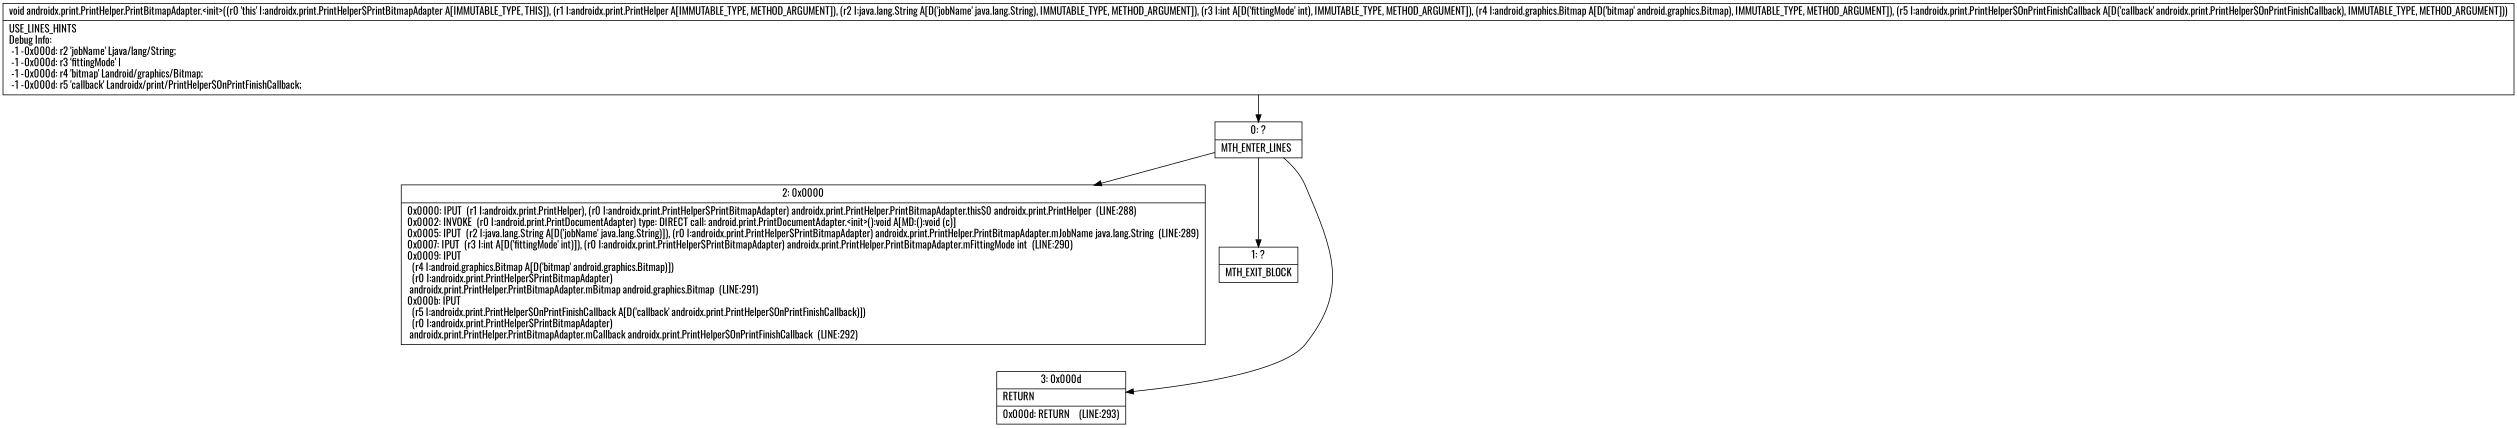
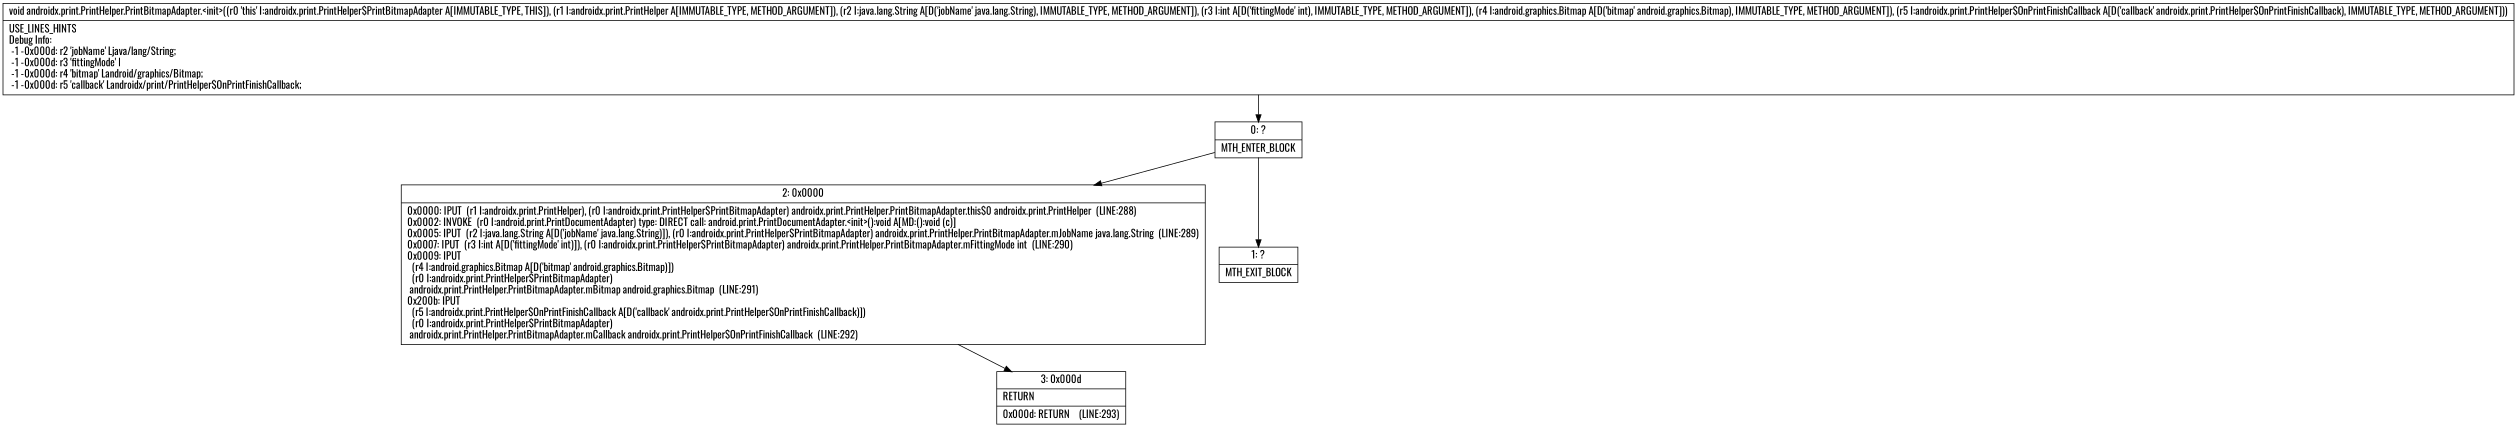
  digraph {
    fontname=Oswald
    node [fontname=Oswald shape=record]
    edge [fontname=Oswald]
-   n1 [label="{0\:\ ?|MTH_ENTER_LINES\l}"]
-   n2 [label="{2\:\ 0x0000|0x0000: IPUT  (r1 I:androidx.print.PrintHelper), (r0 I:androidx.print.PrintHelper$PrintBitmapAdapter) androidx.print.PrintHelper.PrintBitmapAdapter.this$0 androidx.print.PrintHelper  (LINE:288)\l0x0002: INVOKE  (r0 I:android.print.PrintDocumentAdapter) type: DIRECT call: android.print.PrintDocumentAdapter.\<init\>():void A[MD:():void (c)]\l0x0005: IPUT  (r2 I:java.lang.String A[D('jobName' java.lang.String)]), (r0 I:androidx.print.PrintHelper$PrintBitmapAdapter) androidx.print.PrintHelper.PrintBitmapAdapter.mJobName java.lang.String  (LINE:289)\l0x0007: IPUT  (r3 I:int A[D('fittingMode' int)]), (r0 I:androidx.print.PrintHelper$PrintBitmapAdapter) androidx.print.PrintHelper.PrintBitmapAdapter.mFittingMode int  (LINE:290)\l0x0009: IPUT  \l  (r4 I:android.graphics.Bitmap A[D('bitmap' android.graphics.Bitmap)])\l  (r0 I:androidx.print.PrintHelper$PrintBitmapAdapter)\l androidx.print.PrintHelper.PrintBitmapAdapter.mBitmap android.graphics.Bitmap  (LINE:291)\l0x000b: IPUT  \l  (r5 I:androidx.print.PrintHelper$OnPrintFinishCallback A[D('callback' androidx.print.PrintHelper$OnPrintFinishCallback)])\l  (r0 I:androidx.print.PrintHelper$PrintBitmapAdapter)\l androidx.print.PrintHelper.PrintBitmapAdapter.mCallback androidx.print.PrintHelper$OnPrintFinishCallback  (LINE:292)\l}"]
+   n1 [label="{0\:\ ?|MTH_ENTER_BLOCK\l}"]
+   n2 [label="{2\:\ 0x0000|0x0000: IPUT  (r1 I:androidx.print.PrintHelper), (r0 I:androidx.print.PrintHelper$PrintBitmapAdapter) androidx.print.PrintHelper.PrintBitmapAdapter.this$0 androidx.print.PrintHelper  (LINE:288)\l0x0002: INVOKE  (r0 I:android.print.PrintDocumentAdapter) type: DIRECT call: android.print.PrintDocumentAdapter.\<init\>():void A[MD:():void (c)]\l0x0005: IPUT  (r2 I:java.lang.String A[D('jobName' java.lang.String)]), (r0 I:androidx.print.PrintHelper$PrintBitmapAdapter) androidx.print.PrintHelper.PrintBitmapAdapter.mJobName java.lang.String  (LINE:289)\l0x0007: IPUT  (r3 I:int A[D('fittingMode' int)]), (r0 I:androidx.print.PrintHelper$PrintBitmapAdapter) androidx.print.PrintHelper.PrintBitmapAdapter.mFittingMode int  (LINE:290)\l0x0009: IPUT  \l  (r4 I:android.graphics.Bitmap A[D('bitmap' android.graphics.Bitmap)])\l  (r0 I:androidx.print.PrintHelper$PrintBitmapAdapter)\l androidx.print.PrintHelper.PrintBitmapAdapter.mBitmap android.graphics.Bitmap  (LINE:291)\l0x200b: IPUT  \l  (r5 I:androidx.print.PrintHelper$OnPrintFinishCallback A[D('callback' androidx.print.PrintHelper$OnPrintFinishCallback)])\l  (r0 I:androidx.print.PrintHelper$PrintBitmapAdapter)\l androidx.print.PrintHelper.PrintBitmapAdapter.mCallback androidx.print.PrintHelper$OnPrintFinishCallback  (LINE:292)\l}"]
    n3 [label="{1\:\ ?|MTH_EXIT_BLOCK\l}"]
    n4 [label="{3\:\ 0x000d|RETURN\l|0x000d: RETURN    (LINE:293)\l}"]
    n5 [label="{void androidx.print.PrintHelper.PrintBitmapAdapter.\<init\>((r0 'this' I:androidx.print.PrintHelper$PrintBitmapAdapter A[IMMUTABLE_TYPE, THIS]), (r1 I:androidx.print.PrintHelper A[IMMUTABLE_TYPE, METHOD_ARGUMENT]), (r2 I:java.lang.String A[D('jobName' java.lang.String), IMMUTABLE_TYPE, METHOD_ARGUMENT]), (r3 I:int A[D('fittingMode' int), IMMUTABLE_TYPE, METHOD_ARGUMENT]), (r4 I:android.graphics.Bitmap A[D('bitmap' android.graphics.Bitmap), IMMUTABLE_TYPE, METHOD_ARGUMENT]), (r5 I:androidx.print.PrintHelper$OnPrintFinishCallback A[D('callback' androidx.print.PrintHelper$OnPrintFinishCallback), IMMUTABLE_TYPE, METHOD_ARGUMENT]))  | USE_LINES_HINTS\lDebug Info:\l  \-1 \-0x000d: r2 'jobName' Ljava\/lang\/String;\l  \-1 \-0x000d: r3 'fittingMode' I\l  \-1 \-0x000d: r4 'bitmap' Landroid\/graphics\/Bitmap;\l  \-1 \-0x000d: r5 'callback' Landroidx\/print\/PrintHelper$OnPrintFinishCallback;\l}"]
    n1 -> n2
    n1 -> n3
-   n1 -> n4
+   n2 -> n4
    n5 -> n1
  }
